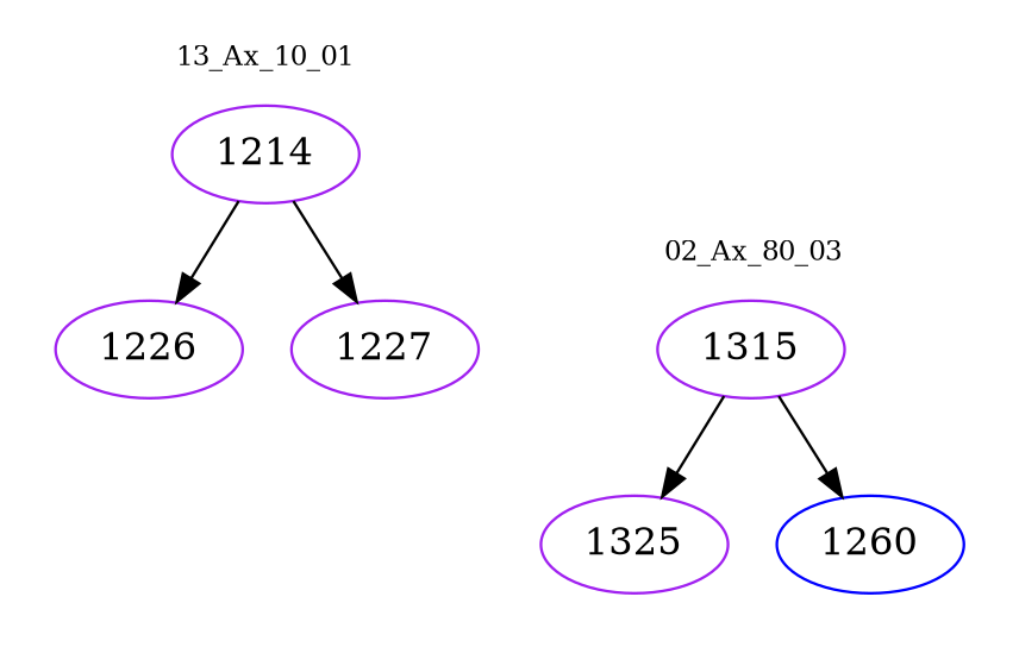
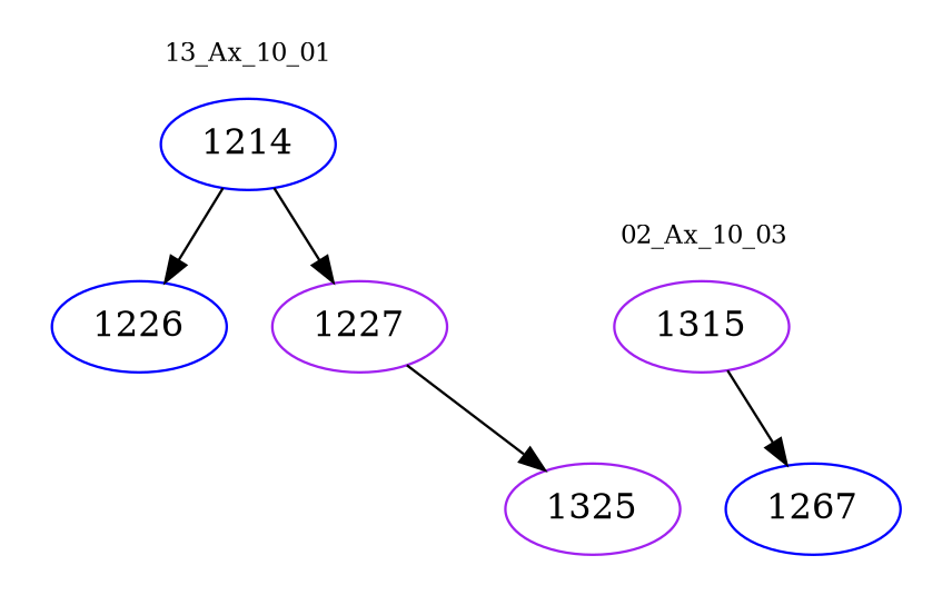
  digraph {
    node [color=purple]
    edge [color=black]
-   n1 [label=1214]
-   n2 [label=1226]
+   n1 [color=blue label=1214]
+   n2 [color=blue label=1226]
    n3 [label=1227]
    n4 [label=1315]
-   n5 [color=blue label=1260]
+   n5 [color=blue label=1267]
    n6 [label=1325]
    subgraph cluster_1 {
      color=white
      fontsize=10
      label="13_Ax_10_01"
      n1
      n2
      n3
    }
    subgraph cluster_2 {
      color=white
      fontsize=10
-     label="02_Ax_80_03"
+     label="02_Ax_10_03"
      n4
      n5
      n6
    }
    n1 -> n2
    n1 -> n3
    n4 -> n5
-   n4 -> n6
+   n3 -> n6
  }
